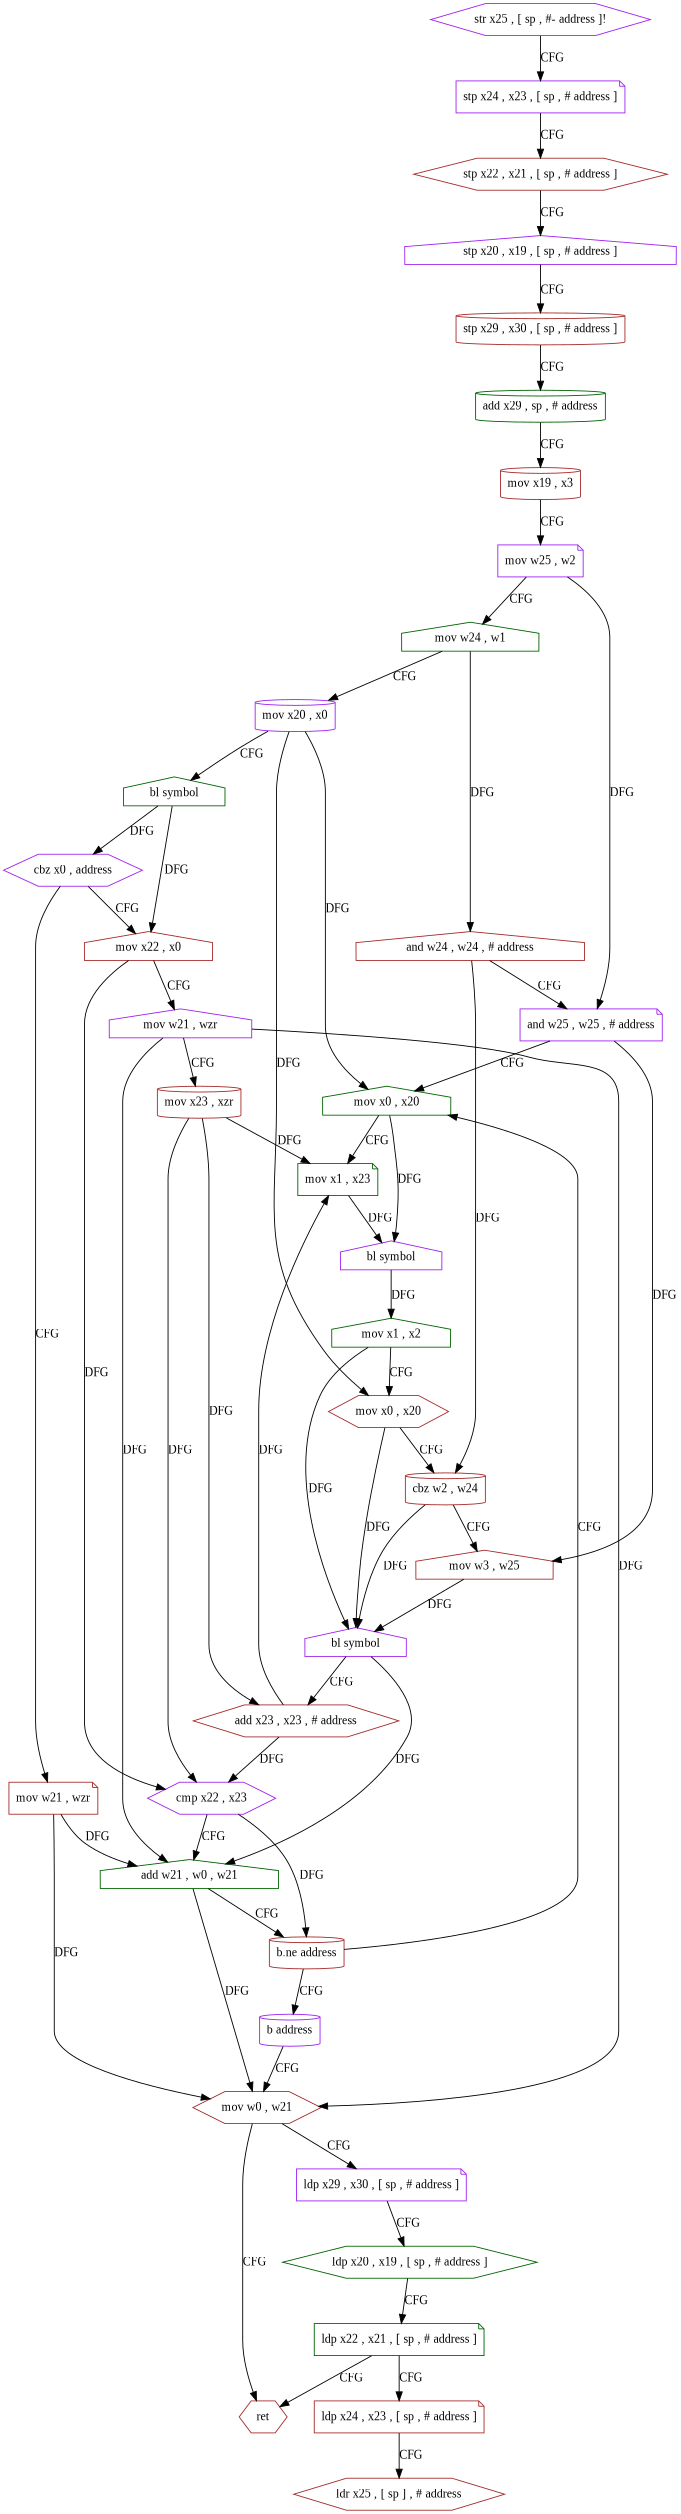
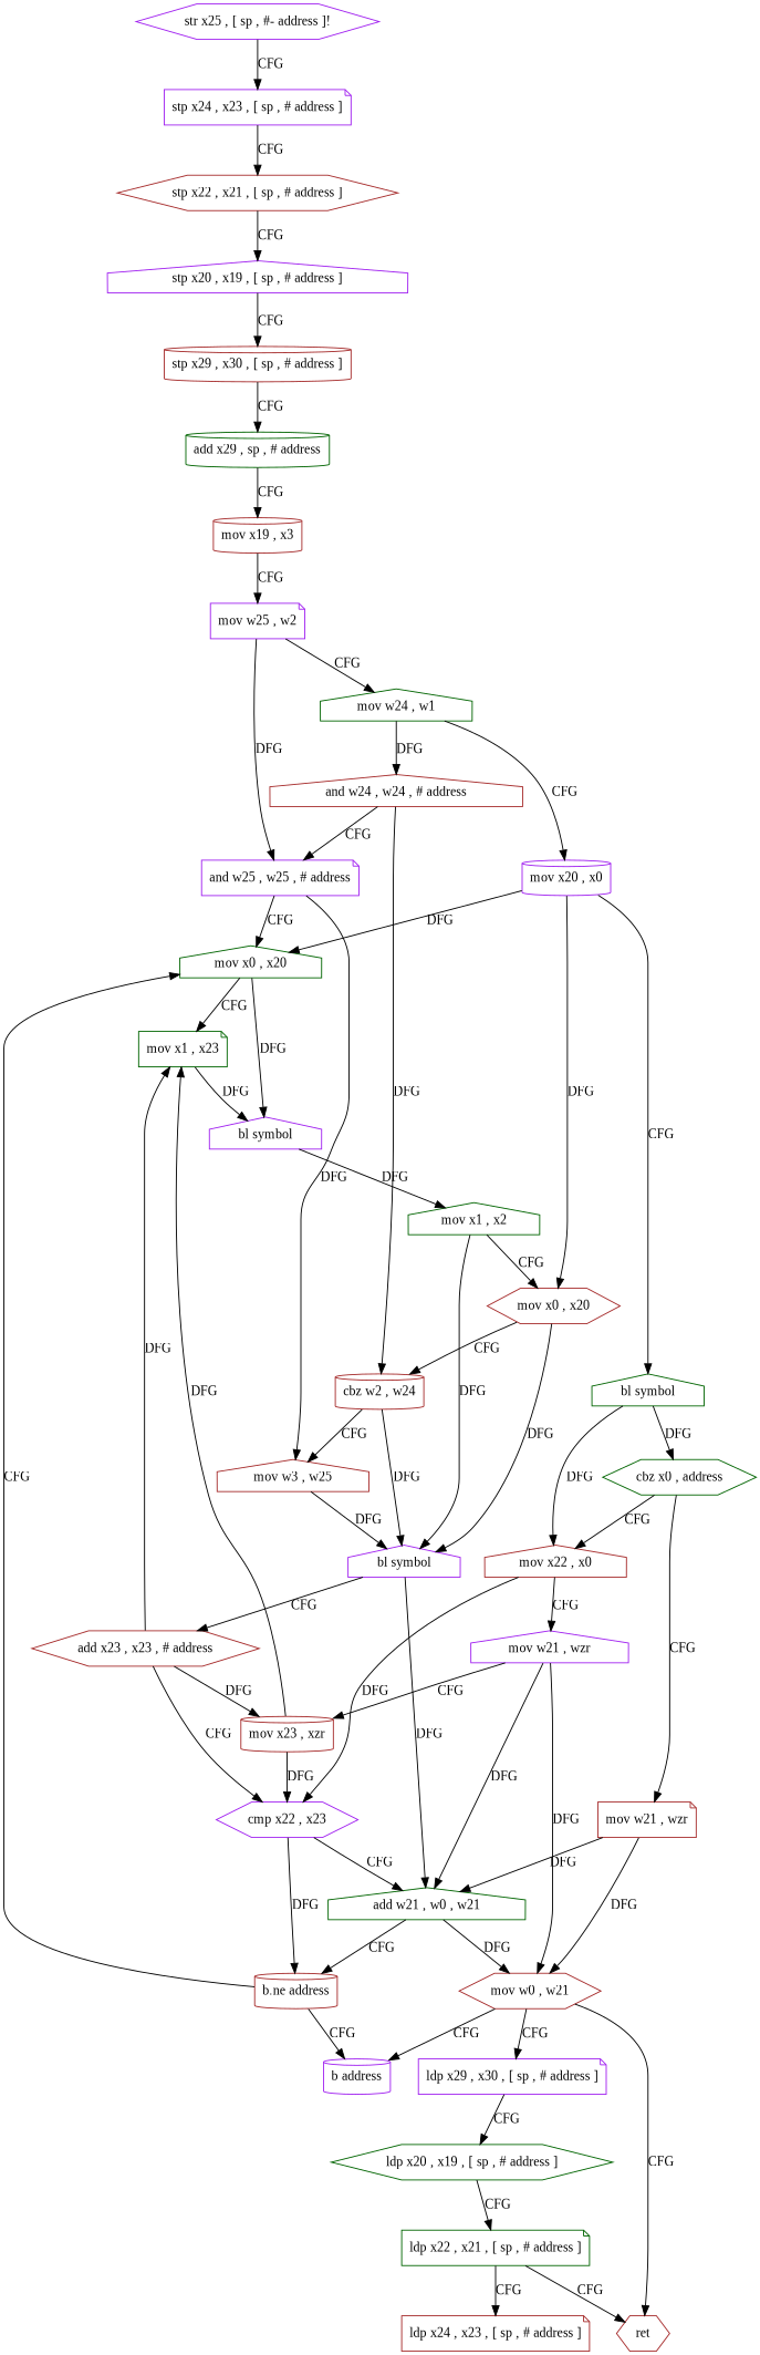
  digraph {
    fontname="Liberation Serif"
    node [color=brown fontname="Liberation Serif" shape=house]
    edge [fontname="Liberation Serif"]
    n1 [color=purple label="str x25 , [ sp , #- address ]!" shape=hexagon]
    n2 [color=purple label="stp x24 , x23 , [ sp , # address ]" shape=note]
    n3 [label="stp x22 , x21 , [ sp , # address ]" shape=hexagon]
    n4 [color=purple label="stp x20 , x19 , [ sp , # address ]"]
    n5 [label="stp x29 , x30 , [ sp , # address ]" shape=cylinder]
    n6 [color=darkgreen label="add x29 , sp , # address" shape=cylinder]
    n7 [label="mov x19 , x3" shape=cylinder]
    n8 [color=purple label="mov w25 , w2" shape=note]
    n9 [color=darkgreen label="mov w24 , w1"]
    n10 [color=purple label="and w25 , w25 , # address" shape=note]
    n11 [color=purple label="mov x20 , x0" shape=cylinder]
    n12 [label="and w24 , w24 , # address"]
    n13 [color=darkgreen label="mov x0 , x20"]
    n14 [label="mov w3 , w25"]
    n15 [color=darkgreen label="bl symbol"]
    n16 [label="mov x0 , x20" shape=hexagon]
    n17 [label="cbz w2 , w24" shape=cylinder]
-   n18 [color=purple label="cbz x0 , address" shape=hexagon]
+   n18 [color=darkgreen label="cbz x0 , address" shape=hexagon]
    n19 [label="mov x22 , x0"]
    n20 [color=darkgreen label="mov x1 , x23" shape=note]
    n21 [color=purple label="bl symbol"]
    n22 [color=purple label="bl symbol"]
    n23 [label="mov w21 , wzr" shape=note]
    n24 [color=purple label="mov w21 , wzr"]
    n25 [color=purple label="cmp x22 , x23" shape=hexagon]
    n26 [label="mov w0 , w21" shape=hexagon]
    n27 [color=darkgreen label="add w21 , w0 , w21"]
    n28 [color=purple label="ldp x29 , x30 , [ sp , # address ]" shape=note]
    n29 [label=ret shape=hexagon]
    n30 [label="b.ne address" shape=cylinder]
    n31 [label="mov x23 , xzr" shape=cylinder]
    n32 [color=darkgreen label="ldp x20 , x19 , [ sp , # address ]" shape=hexagon]
    n33 [label="add x23 , x23 , # address" shape=hexagon]
    n34 [color=darkgreen label="mov x1 , x2"]
    n35 [color=purple label="b address" shape=cylinder]
    n36 [color=darkgreen label="ldp x22 , x21 , [ sp , # address ]" shape=note]
    n37 [label="ldp x24 , x23 , [ sp , # address ]" shape=note]
-   n38 [label="ldr x25 , [ sp ] , # address" shape=hexagon]
    n1 -> n2 [label=CFG]
    n2 -> n3 [label=CFG]
    n3 -> n4 [label=CFG]
    n4 -> n5 [label=CFG]
    n5 -> n6 [label=CFG]
    n6 -> n7 [label=CFG]
    n7 -> n8 [label=CFG]
    n8 -> n9 [label=CFG]
    n8 -> n10 [label=DFG]
    n9 -> n11 [label=CFG]
    n9 -> n12 [label=DFG]
    n10 -> n13 [label=CFG]
    n10 -> n14 [label=DFG]
    n11 -> n13 [label=DFG]
    n11 -> n15 [label=CFG]
    n11 -> n16 [label=DFG]
    n12 -> n10 [label=CFG]
    n12 -> n17 [label=DFG]
    n13 -> n20 [label=CFG]
    n13 -> n21 [label=DFG]
    n14 -> n22 [label=DFG]
    n15 -> n18 [label=DFG]
    n15 -> n19 [label=DFG]
    n16 -> n17 [label=CFG]
    n16 -> n22 [label=DFG]
    n17 -> n14 [label=CFG]
    n17 -> n22 [label=DFG]
    n18 -> n19 [label=CFG]
    n18 -> n23 [label=CFG]
    n19 -> n24 [label=CFG]
    n19 -> n25 [label=DFG]
    n20 -> n21 [label=DFG]
    n21 -> n34 [label=DFG]
    n22 -> n27 [label=DFG]
    n22 -> n33 [label=CFG]
    n23 -> n26 [label=DFG]
    n23 -> n27 [label=DFG]
    n24 -> n26 [label=DFG]
    n24 -> n27 [label=DFG]
    n24 -> n31 [label=CFG]
    n25 -> n27 [label=CFG]
    n25 -> n30 [label=DFG]
    n26 -> n28 [label=CFG]
    n26 -> n29 [label=CFG]
    n27 -> n26 [label=DFG]
    n27 -> n30 [label=CFG]
    n28 -> n32 [label=CFG]
    n30 -> n13 [label=CFG]
    n30 -> n35 [label=CFG]
    n31 -> n20 [label=DFG]
    n31 -> n25 [label=DFG]
-   n31 -> n33 [label=DFG]
+   n33 -> n31 [label=DFG]
    n32 -> n36 [label=CFG]
    n33 -> n20 [label=DFG]
-   n33 -> n25 [label=DFG]
+   n33 -> n25 [label=CFG]
    n34 -> n16 [label=CFG]
    n34 -> n22 [label=DFG]
-   n35 -> n26 [label=CFG]
+   n26 -> n35 [label=CFG]
    n36 -> n29 [label=CFG]
    n36 -> n37 [label=CFG]
-   n37 -> n38 [label=CFG]
  }
